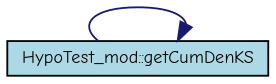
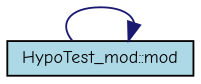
  digraph {
    rankdir=LR
    fontname="Comic Neue"
-   n1 [color=black fillcolor=lightblue fontcolor=black fontname="Comic Neue" fontsize=10 height=0.2 label="HypoTest_mod::getCumDenKS" shape=record style=filled width=0.4]
+   n1 [color=black fillcolor=lightblue fontcolor=black fontname="Comic Neue" fontsize=10 height=0.2 label="HypoTest_mod::mod" shape=record style=filled width=0.4]
    n1 -> n1 [color=midnightblue fontname="Comic Neue" fontsize=10 labelfontname=Helvetica labelfontsize=10 style=solid]
  }
